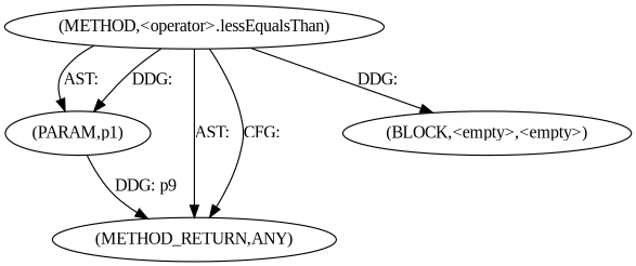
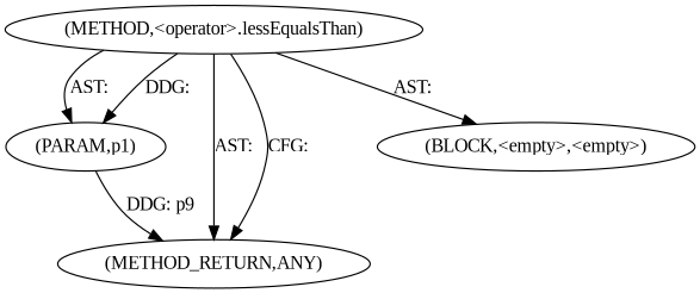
  digraph {
    fontname="Liberation Serif"
    node [fontname="Liberation Serif"]
    edge [fontname="Liberation Serif"]
    n1 [label=<(METHOD,&lt;operator&gt;.lessEqualsThan)>]
    n2 [label=<(PARAM,p1)>]
    n3 [label=<(METHOD_RETURN,ANY)>]
    n4 [label=<(BLOCK,&lt;empty&gt;,&lt;empty&gt;)>]
    n1 -> n2 [label="AST: "]
    n1 -> n2 [label="DDG: "]
    n1 -> n3 [label="AST: "]
    n1 -> n3 [label="CFG: "]
-   n1 -> n4 [label="DDG: "]
+   n1 -> n4 [label="AST: "]
    n2 -> n3 [label="DDG: p9"]
  }
